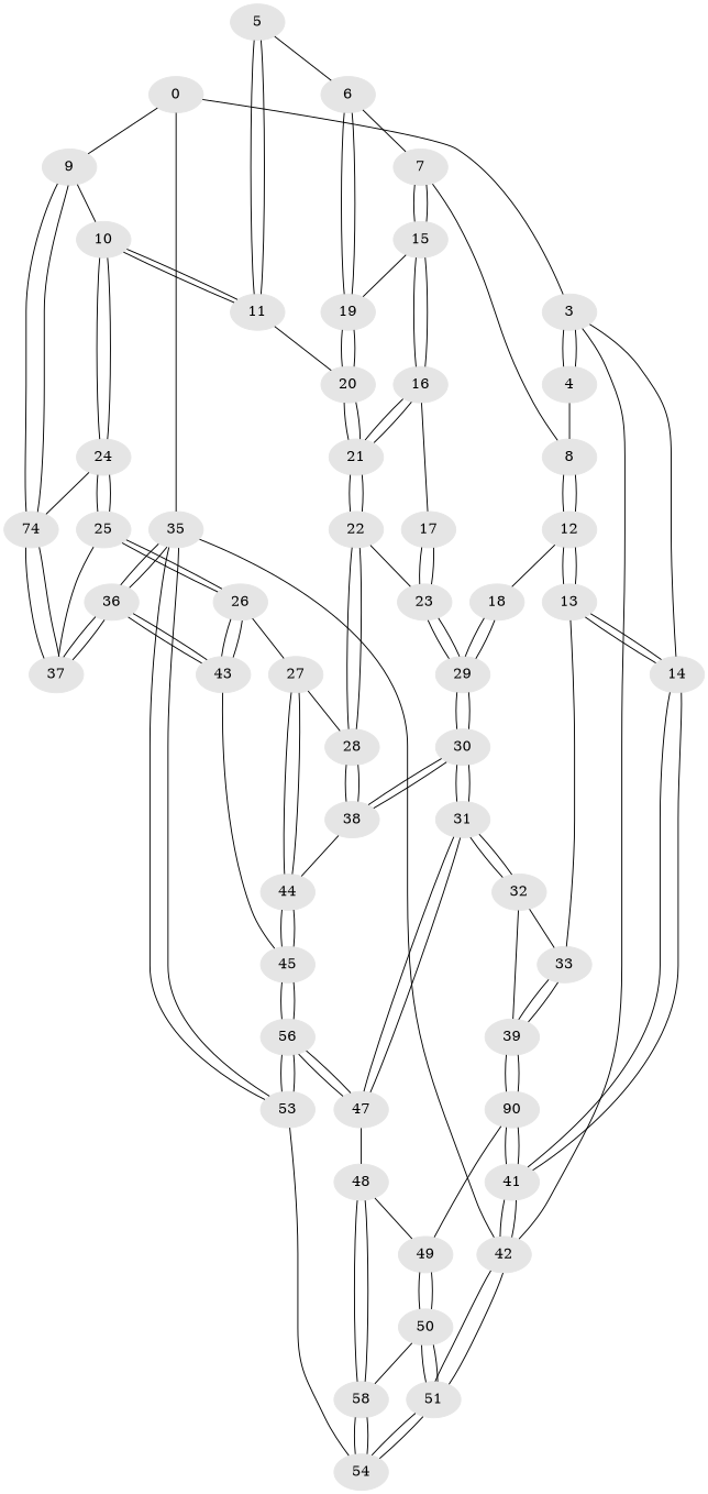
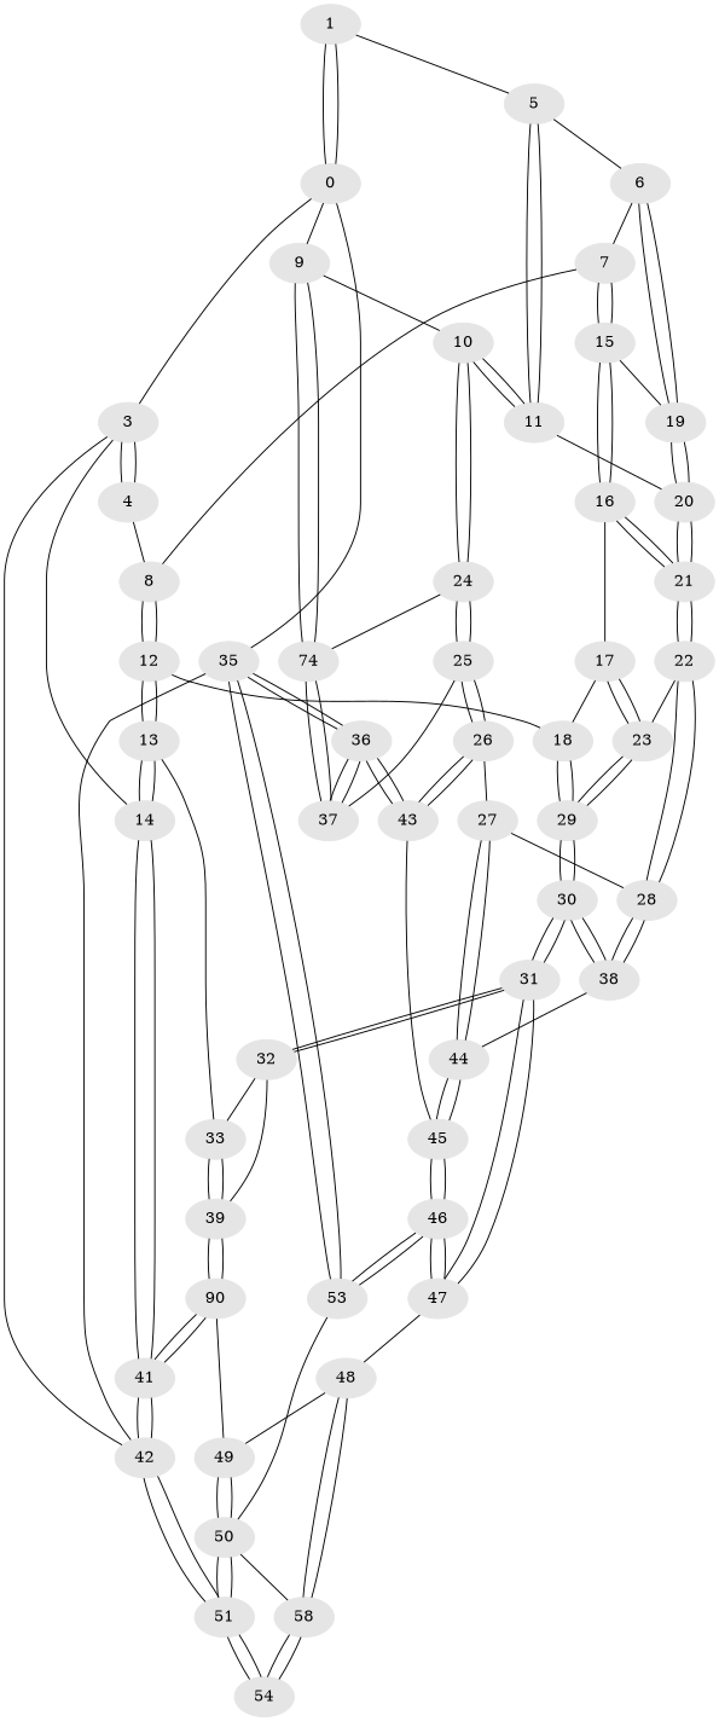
  graph {
    node [color=gray90 style=filled]
    n1 [label=0]
+   1
    5
    3
    9
    35
    6
    11
    4
    14
    42
    10
    n13 [label=74]
    36
    53
    8
    41
    51
    12
    7
    19
    20
    15
    16
    13
    18
    24
    37
    25
    21
    33
    29
    39
    17
    23
    22
    30
    28
    38
    26
    27
    43
    44
    45
    31
    32
    47
    48
    n49 [label=90]
    54
    49
    50
-   46 [label=56]
+   46
    n54 [label=58]
    n1 -- 3
    n1 -- 9
    n1 -- 35
+   1 -- n1
+   1 -- n1
+   1 -- 5
    5 -- 6
    5 -- 11
    5 -- 11
    3 -- 4
    3 -- 4
    3 -- 14
    3 -- 42
    9 -- 10
    9 -- n13
    9 -- n13
    35 -- 42
    35 -- 36
    35 -- 36
    35 -- 53
    35 -- 53
    6 -- 7
    6 -- 19
    6 -- 19
    11 -- 20
    4 -- 8
    14 -- 41
    14 -- 41
    42 -- 51
    42 -- 51
    10 -- 11
    10 -- 11
    10 -- 24
    10 -- 24
    n13 -- 37
    n13 -- 37
    36 -- 37
    36 -- 37
    36 -- 43
    36 -- 43
-   53 -- 54
+   53 -- 50
    8 -- 12
    8 -- 12
    41 -- 42
    41 -- 42
    51 -- 54
    51 -- 54
    12 -- 13
    12 -- 13
    12 -- 18
    7 -- 8
    7 -- 15
    7 -- 15
    19 -- 20
    19 -- 20
    20 -- 21
    20 -- 21
    15 -- 19
    15 -- 16
    15 -- 16
    16 -- 21
    16 -- 21
    16 -- 17
    13 -- 14
    13 -- 14
    13 -- 33
    18 -- 29
    18 -- 29
    24 -- n13
    24 -- 25
    24 -- 25
    25 -- 37
    25 -- 26
    25 -- 26
    21 -- 22
    21 -- 22
    33 -- 39
    33 -- 39
    29 -- 30
    29 -- 30
    39 -- n49
    39 -- n49
+   17 -- 18
    17 -- 23
    17 -- 23
    23 -- 29
    23 -- 29
    22 -- 23
    22 -- 28
    22 -- 28
    30 -- 38
    30 -- 38
    30 -- 31
    30 -- 31
    28 -- 38
    28 -- 38
    38 -- 44
    26 -- 27
    26 -- 43
    26 -- 43
    27 -- 28
    27 -- 44
    27 -- 44
    43 -- 45
    44 -- 45
    44 -- 45
    45 -- 46
    45 -- 46
    31 -- 32
    31 -- 32
    31 -- 47
    31 -- 47
    32 -- 33
    32 -- 39
    47 -- 48
    48 -- 49
    48 -- n54
    48 -- n54
    n49 -- 41
    n49 -- 41
    n49 -- 49
    49 -- 50
    49 -- 50
    50 -- 51
    50 -- 51
    50 -- n54
    46 -- 53
    46 -- 53
    46 -- 47
    46 -- 47
    n54 -- 54
    n54 -- 54
  }
